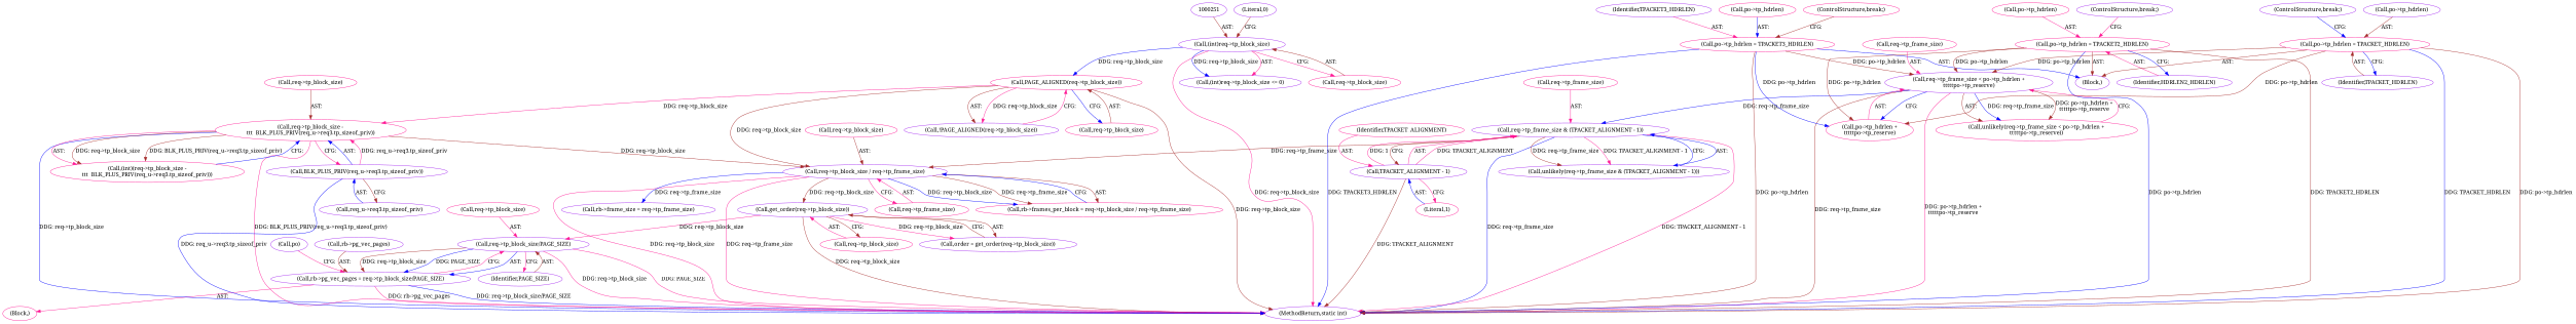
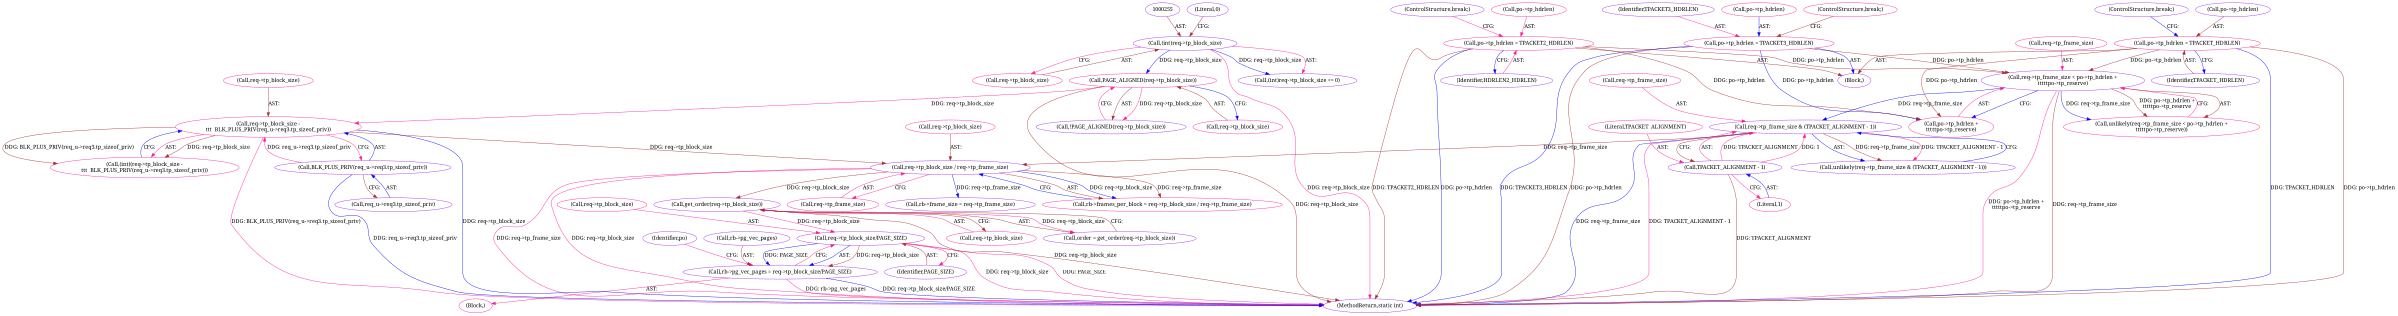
  digraph {
    fontname="Noto Serif"
    node [color=purple fontname="Noto Serif"]
    edge [color=brown fontname="Noto Serif"]
    n1 [label="(Call,req->tp_block_size/PAGE_SIZE)"]
    n2 [label="(Call,rb->pg_vec_pages = req->tp_block_size/PAGE_SIZE)"]
    n3 [label="(MethodReturn,static int)"]
    n4 [label="(Identifier,PAGE_SIZE)"]
    n5 [color=deeppink label="(Block,)"]
    n6 [label="(Call,get_order(req->tp_block_size))"]
    n7 [color=deeppink label="(Call,req->tp_block_size)"]
    n8 [label="(Call,order = get_order(req->tp_block_size))"]
    n9 [label="(Call,req->tp_block_size / req->tp_frame_size)"]
    n10 [color=deeppink label="(Call,rb->frames_per_block = req->tp_block_size / req->tp_frame_size)"]
    n11 [color=deeppink label="(Call,req->tp_frame_size)"]
    n12 [label="(Call,rb->frame_size = req->tp_frame_size)"]
    n13 [color=deeppink label="(Call,req->tp_block_size -\n\t\t\t  BLK_PLUS_PRIV(req_u->req3.tp_sizeof_priv))"]
    n14 [label="(Call,BLK_PLUS_PRIV(req_u->req3.tp_sizeof_priv))"]
    n15 [color=deeppink label="(Call,(int)(req->tp_block_size -\n\t\t\t  BLK_PLUS_PRIV(req_u->req3.tp_sizeof_priv)))"]
    n16 [label="(Call,req_u->req3.tp_sizeof_priv)"]
    n17 [color=deeppink label="(Call,PAGE_ALIGNED(req->tp_block_size))"]
    n18 [color=deeppink label="(Call,req->tp_block_size)"]
    n19 [label="(Call,!PAGE_ALIGNED(req->tp_block_size))"]
    n20 [label="(Call,(int)req->tp_block_size)"]
    n21 [color=deeppink label="(Call,req->tp_block_size)"]
    n22 [label="(Call,(int)req->tp_block_size <= 0)"]
    n23 [label="(Call,req->tp_frame_size & (TPACKET_ALIGNMENT - 1))"]
    n24 [label="(Call,TPACKET_ALIGNMENT - 1)"]
    n25 [label="(Call,unlikely(req->tp_frame_size & (TPACKET_ALIGNMENT - 1)))"]
    n26 [color=deeppink label="(Literal,1)"]
    n27 [label="(Call,req->tp_frame_size < po->tp_hdrlen +\n\t\t\t\t\tpo->tp_reserve)"]
    n28 [color=deeppink label="(Call,unlikely(req->tp_frame_size < po->tp_hdrlen +\n\t\t\t\t\tpo->tp_reserve))"]
    n29 [color=deeppink label="(Call,po->tp_hdrlen +\n\t\t\t\t\tpo->tp_reserve)"]
    n30 [color=deeppink label="(Call,po->tp_hdrlen = TPACKET3_HDRLEN)"]
    n31 [label="(Block,)"]
    n32 [label="(Identifier,TPACKET3_HDRLEN)"]
    n33 [color=deeppink label="(Call,po->tp_hdrlen = TPACKET2_HDRLEN)"]
    n34 [label="(Identifier,HDRLEN2_HDRLEN)"]
    n35 [color=deeppink label="(Call,po->tp_hdrlen = TPACKET_HDRLEN)"]
    n36 [label="(Identifier,TPACKET_HDRLEN)"]
    n37 [color=deeppink label="(Call,req->tp_frame_size)"]
    n38 [color=deeppink label="(Call,po->tp_hdrlen)"]
    n39 [color=deeppink label="(Call,req->tp_block_size)"]
    n40 [label="(Call,po->tp_hdrlen)"]
    n41 [label="(Literal,0)"]
    n42 [label="(ControlStructure,break;)"]
    n43 [label="(ControlStructure,break;)"]
    n44 [color=deeppink label="(Call,po->tp_hdrlen)"]
-   n45 [color=deeppink label="(Identifier,TPACKET_ALIGNMENT)"]
-   n46 [label="(Call,po)"]
+   n45 [color=deeppink label="(Literal,TPACKET_ALIGNMENT)"]
+   n46 [label="(Identifier,po)"]
    n47 [color=deeppink label="(Call,req->tp_block_size)"]
    n48 [color=deeppink label="(ControlStructure,break;)"]
    n49 [color=deeppink label="(Call,req->tp_block_size)"]
    n50 [label="(Call,rb->pg_vec_pages)"]
    n51 [color=deeppink label="(Call,req->tp_frame_size)"]
-   1000251
+   1000251 [label=1000255]
    n1 -> n2 [color=blue label="AST: "]
    n1 -> n2 [label="DDG: req->tp_block_size"]
    n1 -> n2 [color=blue label="DDG: PAGE_SIZE"]
    n1 -> n3 [color=deeppink label="DDG: req->tp_block_size"]
    n1 -> n3 [color=deeppink label="DDG: PAGE_SIZE"]
    n1 -> n4 [color=deeppink label="CFG: "]
    n2 -> n1 [color=deeppink label="CFG: "]
    n2 -> n3 [color=deeppink label="DDG: rb->pg_vec_pages"]
    n2 -> n3 [color=blue label="DDG: req->tp_block_size/PAGE_SIZE"]
    n2 -> n5 [color=deeppink label="AST: "]
    n4 -> n1 [label="AST: "]
    n6 -> n1 [color=deeppink label="DDG: req->tp_block_size"]
    n6 -> n3 [label="DDG: req->tp_block_size"]
    n6 -> n7 [label="CFG: "]
    n6 -> n8 [label="AST: "]
    n6 -> n8 [color=deeppink label="DDG: req->tp_block_size"]
    n7 -> n6 [color=deeppink label="AST: "]
    n8 -> n6 [label="CFG: "]
    n9 -> n3 [color=deeppink label="DDG: req->tp_block_size"]
    n9 -> n3 [color=deeppink label="DDG: req->tp_frame_size"]
    n9 -> n6 [label="DDG: req->tp_block_size"]
    n9 -> n10 [label="AST: "]
    n9 -> n10 [color=blue label="DDG: req->tp_block_size"]
    n9 -> n10 [label="DDG: req->tp_frame_size"]
    n9 -> n11 [color=deeppink label="CFG: "]
    n9 -> n12 [color=blue label="DDG: req->tp_frame_size"]
    n10 -> n9 [color=blue label="CFG: "]
    n11 -> n9 [color=deeppink label="AST: "]
    n13 -> n3 [color=blue label="DDG: req->tp_block_size"]
    n13 -> n3 [color=deeppink label="DDG: BLK_PLUS_PRIV(req_u->req3.tp_sizeof_priv)"]
    n13 -> n9 [label="DDG: req->tp_block_size"]
    n13 -> n14 [color=deeppink label="CFG: "]
    n13 -> n15 [color=deeppink label="AST: "]
    n13 -> n15 [label="DDG: req->tp_block_size"]
    n13 -> n15 [label="DDG: BLK_PLUS_PRIV(req_u->req3.tp_sizeof_priv)"]
    n14 -> n3 [color=blue label="DDG: req_u->req3.tp_sizeof_priv"]
    n14 -> n13 [color=blue label="AST: "]
    n14 -> n13 [color=deeppink label="DDG: req_u->req3.tp_sizeof_priv"]
    n14 -> n16 [label="CFG: "]
    n15 -> n13 [color=blue label="CFG: "]
    n16 -> n14 [color=blue label="AST: "]
    n17 -> n3 [label="DDG: req->tp_block_size"]
-   n17 -> n9 [label="DDG: req->tp_block_size"]
    n17 -> n13 [color=deeppink label="DDG: req->tp_block_size"]
    n17 -> n18 [color=blue label="CFG: "]
    n17 -> n19 [label="AST: "]
    n17 -> n19 [color=deeppink label="DDG: req->tp_block_size"]
    n18 -> n17 [label="AST: "]
    n19 -> n17 [color=deeppink label="CFG: "]
    n20 -> n3 [color=deeppink label="DDG: req->tp_block_size"]
    n20 -> n17 [color=blue label="DDG: req->tp_block_size"]
    n20 -> n21 [color=deeppink label="CFG: "]
    n20 -> n22 [color=deeppink label="AST: "]
    n20 -> n22 [color=blue label="DDG: req->tp_block_size"]
    n21 -> n20 [label="AST: "]
    n23 -> n3 [color=blue label="DDG: req->tp_frame_size"]
    n23 -> n3 [color=deeppink label="DDG: TPACKET_ALIGNMENT - 1"]
    n23 -> n9 [label="DDG: req->tp_frame_size"]
    n23 -> n24 [label="CFG: "]
    n23 -> n25 [color=blue label="AST: "]
    n23 -> n25 [label="DDG: req->tp_frame_size"]
    n23 -> n25 [color=deeppink label="DDG: TPACKET_ALIGNMENT - 1"]
    n24 -> n3 [label="DDG: TPACKET_ALIGNMENT"]
    n24 -> n23 [color=deeppink label="AST: "]
    n24 -> n23 [color=deeppink label="DDG: TPACKET_ALIGNMENT"]
    n24 -> n23 [color=deeppink label="DDG: 1"]
    n24 -> n26 [color=deeppink label="CFG: "]
    n25 -> n23 [color=blue label="CFG: "]
    n26 -> n24 [color=blue label="AST: "]
    n27 -> n3 [label="DDG: req->tp_frame_size"]
    n27 -> n3 [color=deeppink label="DDG: po->tp_hdrlen +\n\t\t\t\t\tpo->tp_reserve"]
    n27 -> n23 [color=blue label="DDG: req->tp_frame_size"]
    n27 -> n28 [label="AST: "]
    n27 -> n28 [color=blue label="DDG: req->tp_frame_size"]
    n27 -> n28 [label="DDG: po->tp_hdrlen +\n\t\t\t\t\tpo->tp_reserve"]
    n27 -> n29 [color=blue label="CFG: "]
    n28 -> n27 [color=deeppink label="CFG: "]
    n29 -> n27 [color=deeppink label="AST: "]
    n30 -> n3 [label="DDG: po->tp_hdrlen"]
    n30 -> n3 [color=blue label="DDG: TPACKET3_HDRLEN"]
    n30 -> n27 [label="DDG: po->tp_hdrlen"]
    n30 -> n29 [color=blue label="DDG: po->tp_hdrlen"]
    n30 -> n31 [color=blue label="AST: "]
    n32 -> n30 [color=deeppink label="AST: "]
    n33 -> n3 [color=blue label="DDG: po->tp_hdrlen"]
    n33 -> n3 [label="DDG: TPACKET2_HDRLEN"]
    n33 -> n27 [label="DDG: po->tp_hdrlen"]
    n33 -> n29 [label="DDG: po->tp_hdrlen"]
    n33 -> n31 [label="AST: "]
    n33 -> n34 [color=blue label="CFG: "]
    n34 -> n33 [color=deeppink label="AST: "]
    n35 -> n3 [color=blue label="DDG: TPACKET_HDRLEN"]
    n35 -> n3 [label="DDG: po->tp_hdrlen"]
    n35 -> n27 [label="DDG: po->tp_hdrlen"]
    n35 -> n29 [label="DDG: po->tp_hdrlen"]
    n35 -> n31 [label="AST: "]
    n35 -> n36 [color=blue label="CFG: "]
    n36 -> n35 [label="AST: "]
    n37 -> n23 [color=deeppink label="AST: "]
    n38 -> n30 [color=blue label="AST: "]
    n39 -> n13 [label="AST: "]
    n40 -> n35 [label="AST: "]
    n41 -> n20 [label="CFG: "]
    n42 -> n33 [color=deeppink label="CFG: "]
    n43 -> n35 [color=blue label="CFG: "]
    n44 -> n33 [color=deeppink label="AST: "]
    n45 -> n24 [color=deeppink label="AST: "]
    n46 -> n2 [color=deeppink label="CFG: "]
    n47 -> n1 [color=deeppink label="AST: "]
    n48 -> n30 [label="CFG: "]
    n49 -> n9 [label="AST: "]
    n50 -> n2 [label="AST: "]
    n51 -> n27 [color=deeppink label="AST: "]
    1000251 -> n20 [label="AST: "]
  }
